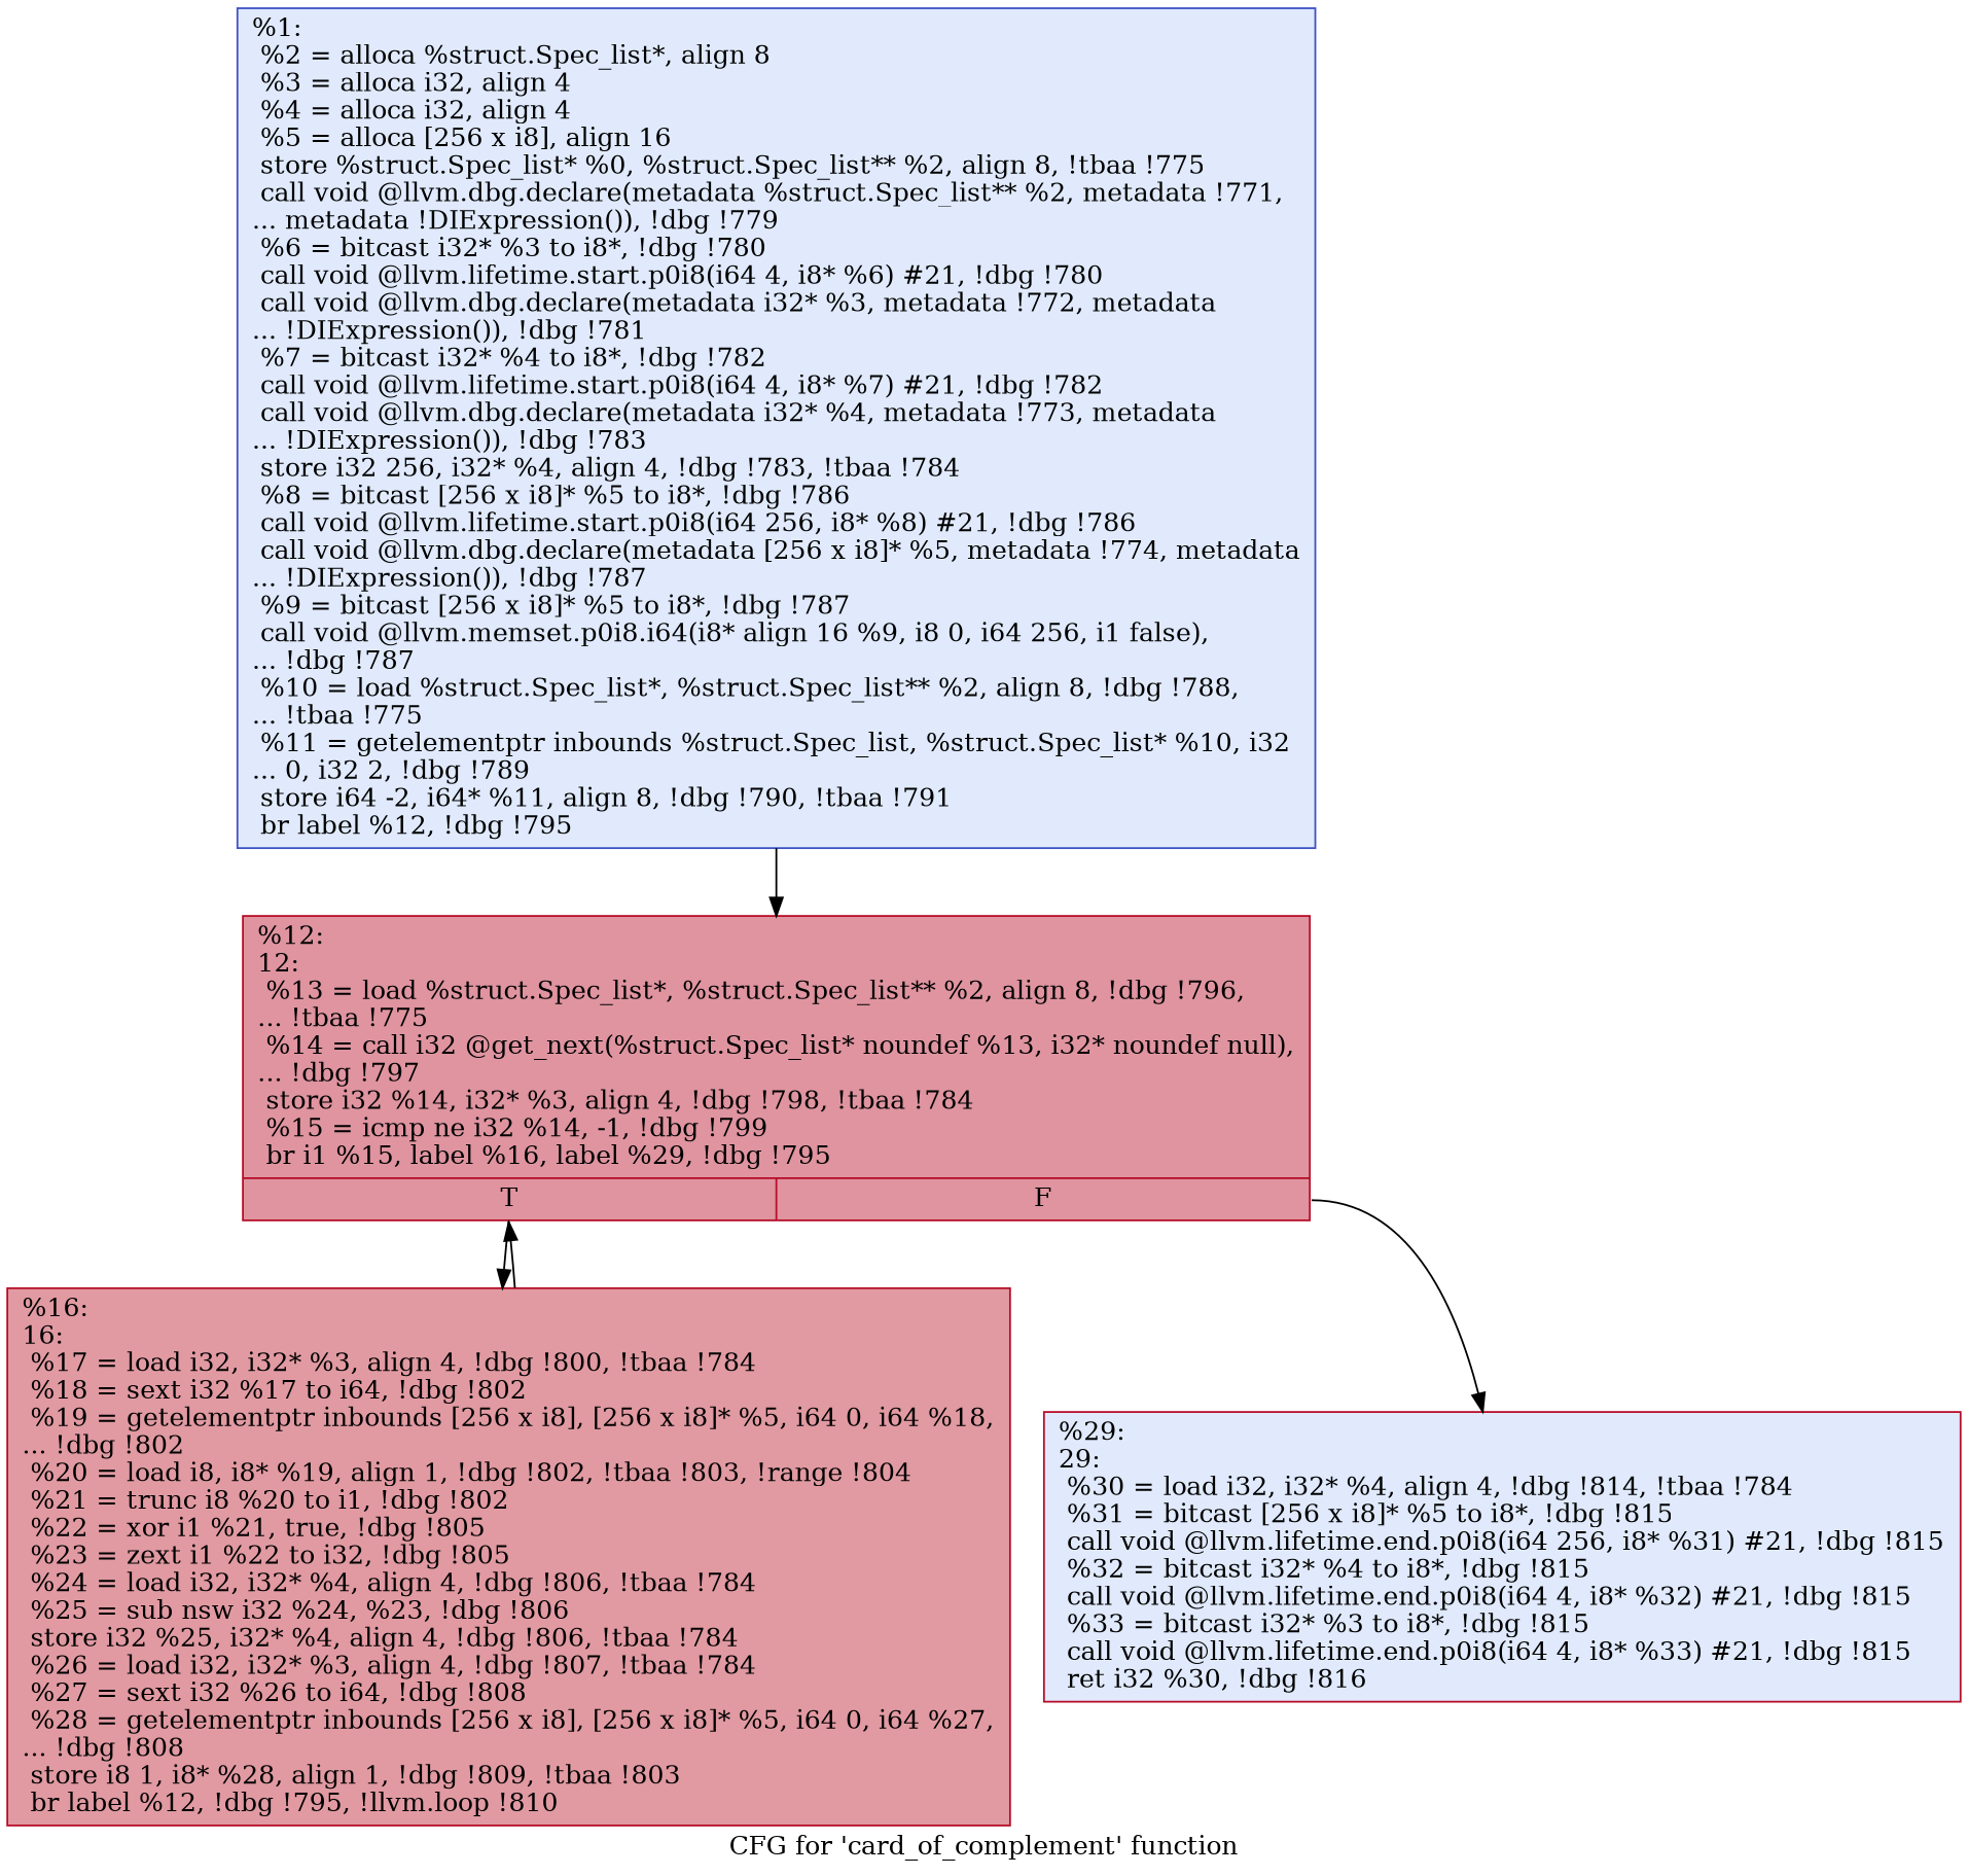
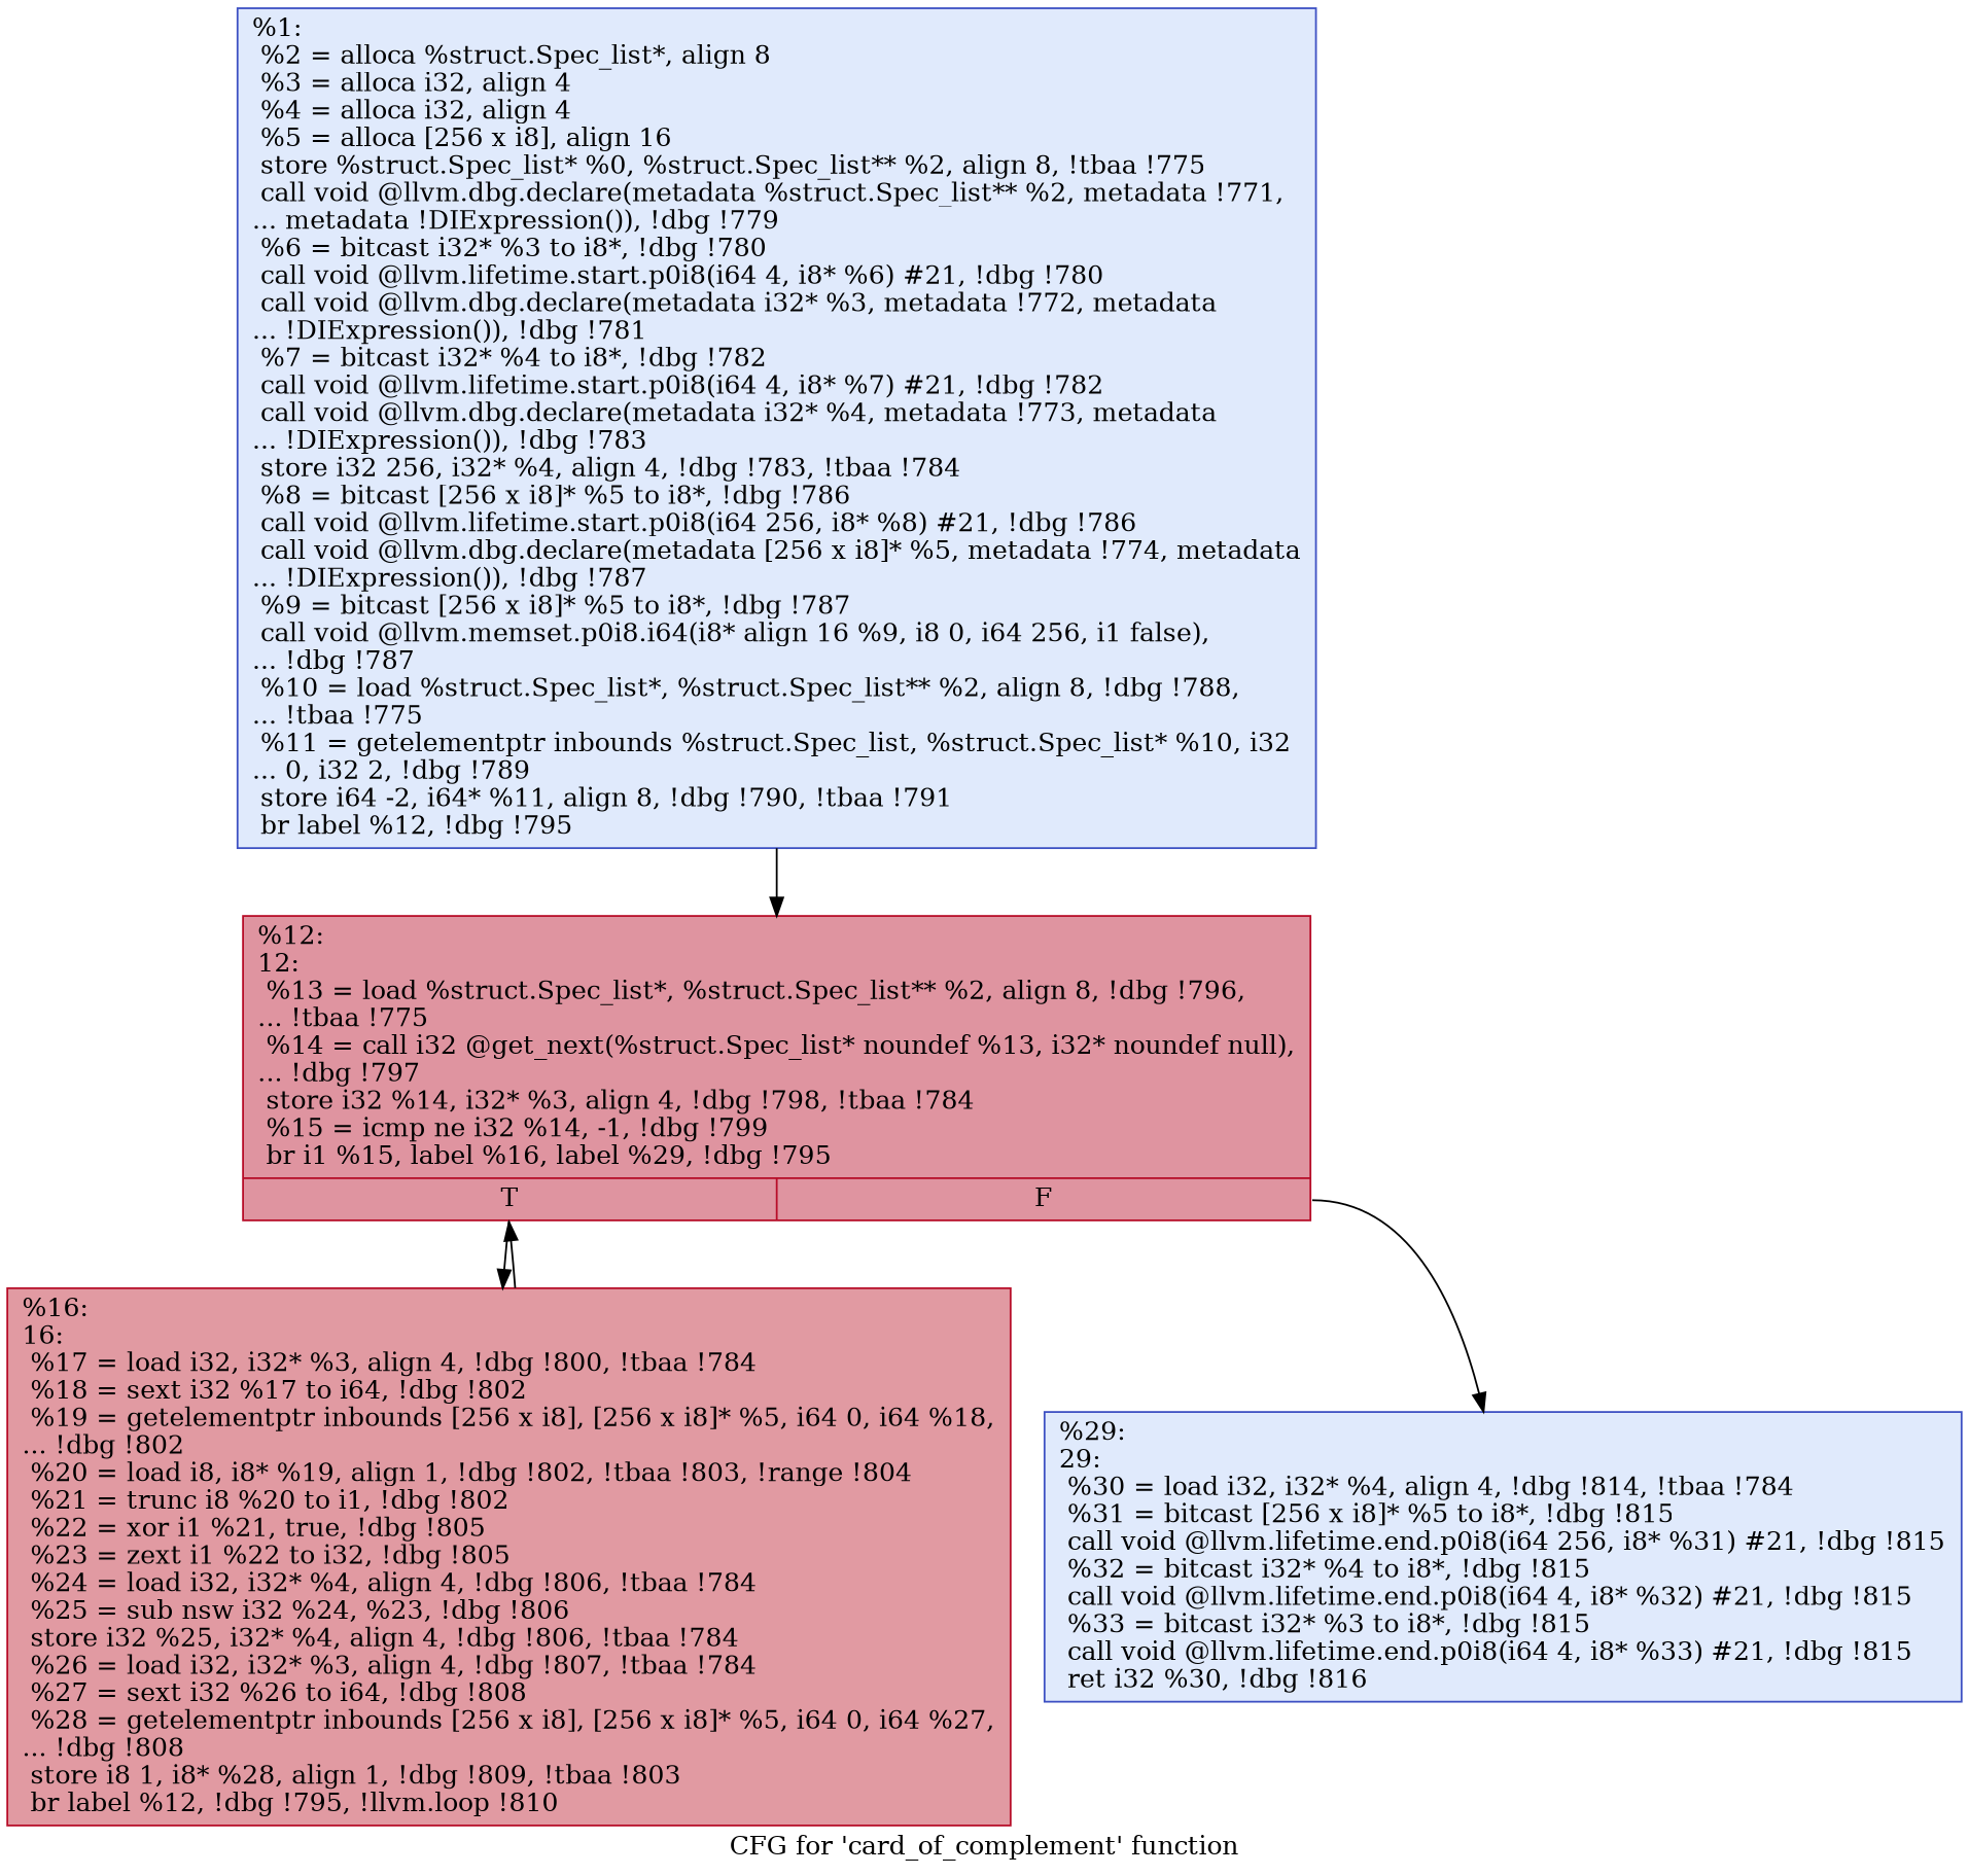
  digraph {
    label="CFG for 'card_of_complement' function"
    fontname="DejaVu Serif"
    node [color="#3d50c3ff" fillcolor="#b9d0f970" shape=record style=filled fontname="DejaVu Serif"]
    edge [fontname="DejaVu Serif"]
    n1 [label="{%1:\l  %2 = alloca %struct.Spec_list*, align 8\l  %3 = alloca i32, align 4\l  %4 = alloca i32, align 4\l  %5 = alloca [256 x i8], align 16\l  store %struct.Spec_list* %0, %struct.Spec_list** %2, align 8, !tbaa !775\l  call void @llvm.dbg.declare(metadata %struct.Spec_list** %2, metadata !771,\l... metadata !DIExpression()), !dbg !779\l  %6 = bitcast i32* %3 to i8*, !dbg !780\l  call void @llvm.lifetime.start.p0i8(i64 4, i8* %6) #21, !dbg !780\l  call void @llvm.dbg.declare(metadata i32* %3, metadata !772, metadata\l... !DIExpression()), !dbg !781\l  %7 = bitcast i32* %4 to i8*, !dbg !782\l  call void @llvm.lifetime.start.p0i8(i64 4, i8* %7) #21, !dbg !782\l  call void @llvm.dbg.declare(metadata i32* %4, metadata !773, metadata\l... !DIExpression()), !dbg !783\l  store i32 256, i32* %4, align 4, !dbg !783, !tbaa !784\l  %8 = bitcast [256 x i8]* %5 to i8*, !dbg !786\l  call void @llvm.lifetime.start.p0i8(i64 256, i8* %8) #21, !dbg !786\l  call void @llvm.dbg.declare(metadata [256 x i8]* %5, metadata !774, metadata\l... !DIExpression()), !dbg !787\l  %9 = bitcast [256 x i8]* %5 to i8*, !dbg !787\l  call void @llvm.memset.p0i8.i64(i8* align 16 %9, i8 0, i64 256, i1 false),\l... !dbg !787\l  %10 = load %struct.Spec_list*, %struct.Spec_list** %2, align 8, !dbg !788,\l... !tbaa !775\l  %11 = getelementptr inbounds %struct.Spec_list, %struct.Spec_list* %10, i32\l... 0, i32 2, !dbg !789\l  store i64 -2, i64* %11, align 8, !dbg !790, !tbaa !791\l  br label %12, !dbg !795\l}"]
    n2 [color="#b70d28ff" fillcolor="#b70d2870" label="{%12:\l12:                                               \l  %13 = load %struct.Spec_list*, %struct.Spec_list** %2, align 8, !dbg !796,\l... !tbaa !775\l  %14 = call i32 @get_next(%struct.Spec_list* noundef %13, i32* noundef null),\l... !dbg !797\l  store i32 %14, i32* %3, align 4, !dbg !798, !tbaa !784\l  %15 = icmp ne i32 %14, -1, !dbg !799\l  br i1 %15, label %16, label %29, !dbg !795\l|{<s0>T|<s1>F}}"]
    n3 [color="#b70d28ff" fillcolor="#bb1b2c70" label="{%16:\l16:                                               \l  %17 = load i32, i32* %3, align 4, !dbg !800, !tbaa !784\l  %18 = sext i32 %17 to i64, !dbg !802\l  %19 = getelementptr inbounds [256 x i8], [256 x i8]* %5, i64 0, i64 %18,\l... !dbg !802\l  %20 = load i8, i8* %19, align 1, !dbg !802, !tbaa !803, !range !804\l  %21 = trunc i8 %20 to i1, !dbg !802\l  %22 = xor i1 %21, true, !dbg !805\l  %23 = zext i1 %22 to i32, !dbg !805\l  %24 = load i32, i32* %4, align 4, !dbg !806, !tbaa !784\l  %25 = sub nsw i32 %24, %23, !dbg !806\l  store i32 %25, i32* %4, align 4, !dbg !806, !tbaa !784\l  %26 = load i32, i32* %3, align 4, !dbg !807, !tbaa !784\l  %27 = sext i32 %26 to i64, !dbg !808\l  %28 = getelementptr inbounds [256 x i8], [256 x i8]* %5, i64 0, i64 %27,\l... !dbg !808\l  store i8 1, i8* %28, align 1, !dbg !809, !tbaa !803\l  br label %12, !dbg !795, !llvm.loop !810\l}"]
-   n4 [color="#b70d28ff" label="{%29:\l29:                                               \l  %30 = load i32, i32* %4, align 4, !dbg !814, !tbaa !784\l  %31 = bitcast [256 x i8]* %5 to i8*, !dbg !815\l  call void @llvm.lifetime.end.p0i8(i64 256, i8* %31) #21, !dbg !815\l  %32 = bitcast i32* %4 to i8*, !dbg !815\l  call void @llvm.lifetime.end.p0i8(i64 4, i8* %32) #21, !dbg !815\l  %33 = bitcast i32* %3 to i8*, !dbg !815\l  call void @llvm.lifetime.end.p0i8(i64 4, i8* %33) #21, !dbg !815\l  ret i32 %30, !dbg !816\l}"]
+   n4 [label="{%29:\l29:                                               \l  %30 = load i32, i32* %4, align 4, !dbg !814, !tbaa !784\l  %31 = bitcast [256 x i8]* %5 to i8*, !dbg !815\l  call void @llvm.lifetime.end.p0i8(i64 256, i8* %31) #21, !dbg !815\l  %32 = bitcast i32* %4 to i8*, !dbg !815\l  call void @llvm.lifetime.end.p0i8(i64 4, i8* %32) #21, !dbg !815\l  %33 = bitcast i32* %3 to i8*, !dbg !815\l  call void @llvm.lifetime.end.p0i8(i64 4, i8* %33) #21, !dbg !815\l  ret i32 %30, !dbg !816\l}"]
    n1 -> n2
    n2 -> n3 [tailport=s0]
    n2 -> n4 [tailport=s1]
    n3 -> n2
  }
